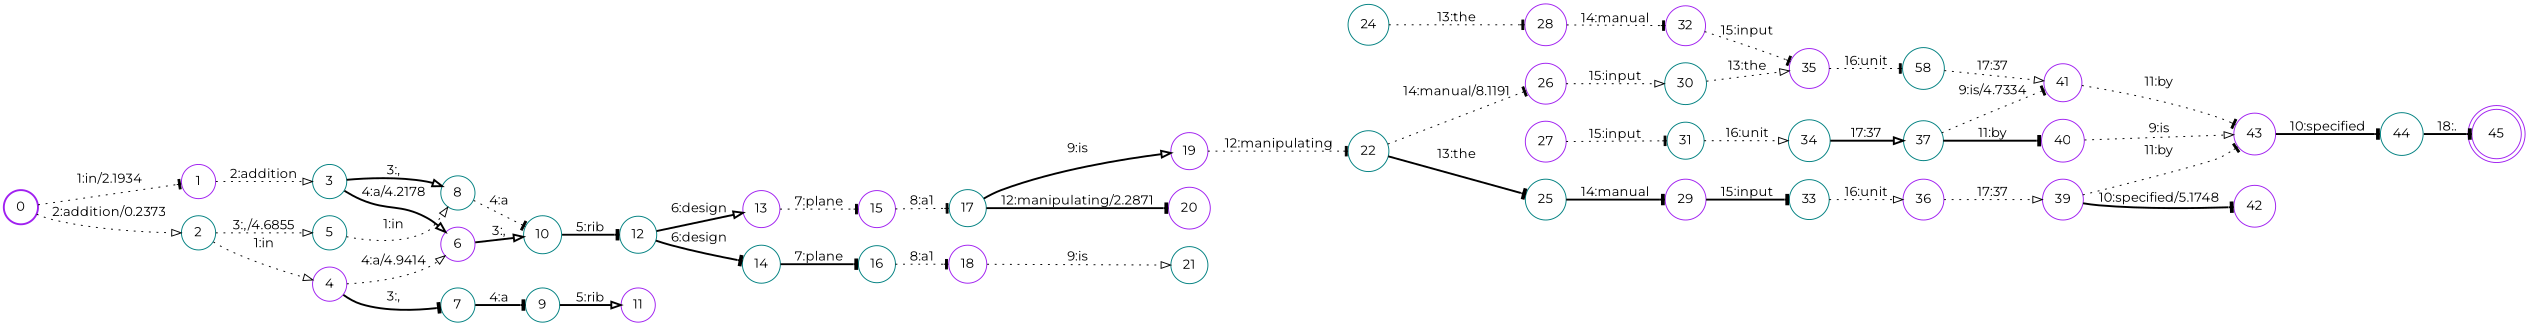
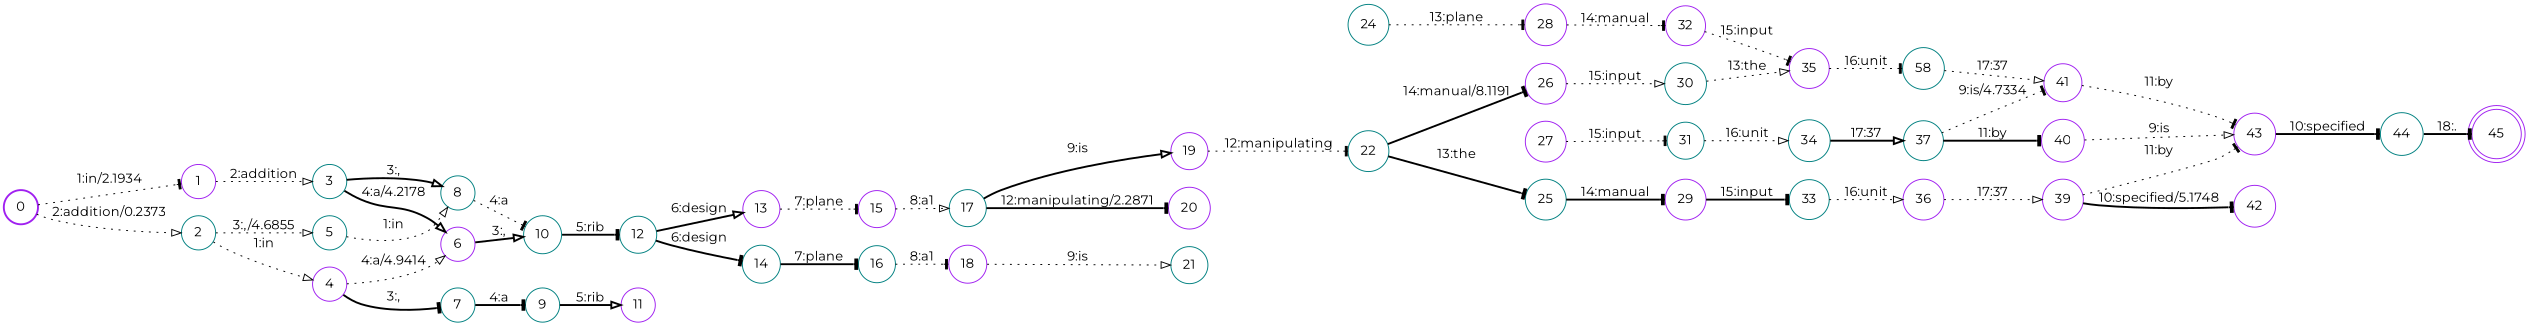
  digraph {
    fontname=Montserrat
    nodesep=0.25
    rankdir=LR
    ranksep=0.4
    node [color=purple fontname=Montserrat fontsize=14 shape=circle style=solid]
    edge [arrowhead=tee fontname=Montserrat fontsize=14 style=dotted]
    n1 [label=0 style=bold]
    n2 [label=1]
    n3 [color=teal label=2]
    n4 [color=teal label=3]
    n5 [label=4]
    n6 [color=teal label=5]
    n7 [color=teal label=8]
    n8 [label=6]
    n9 [color=teal label=7]
    n10 [color=teal label=10]
    n11 [color=teal label=9]
    n12 [color=teal label=12]
    n13 [label=11]
    n14 [label=13]
    n15 [color=teal label=14]
    n16 [label=15]
    n17 [color=teal label=16]
    n18 [color=teal label=17]
    n19 [label=18]
    n20 [label=19]
    n21 [label=20]
    n22 [color=teal label=21]
    n23 [color=teal label=22]
    n24 [color=teal label=25]
    n25 [label=26]
    n26 [color=teal label=24]
    n27 [label=28]
    n28 [label=29]
    n29 [color=teal label=30]
    n30 [label=27]
    n31 [color=teal label=31]
    n32 [label=32]
    n33 [color=teal label=33]
    n34 [label=35]
    n35 [color=teal label=34]
    n36 [label=36]
    n37 [color=teal label=58]
    n38 [color=teal label=37]
    n39 [label=39]
    n40 [label=41]
    n41 [label=40]
    n42 [label=42]
    n43 [label=43]
    n44 [color=teal label=44]
    n45 [label=45 shape=doublecircle]
    n1 -> n2 [label="1:in/2.1934"]
    n1 -> n3 [arrowhead=onormal label="2:addition/0.2373"]
    n2 -> n4 [arrowhead=onormal label="2:addition"]
    n3 -> n5 [arrowhead=onormal label="1:in"]
    n3 -> n6 [arrowhead=onormal label="3:,/4.6855"]
    n4 -> n7 [arrowhead=onormal label="3:," style=bold]
    n4 -> n8 [arrowhead=onormal label="4:a/4.2178" style=bold]
    n5 -> n8 [arrowhead=onormal label="4:a/4.9414"]
    n5 -> n9 [label="3:," style=bold]
    n6 -> n7 [arrowhead=onormal label="1:in"]
    n7 -> n10 [label="4:a"]
    n8 -> n10 [arrowhead=onormal label="3:," style=bold]
    n9 -> n11 [label="4:a" style=bold]
    n10 -> n12 [label="5:rib" style=bold]
    n11 -> n13 [arrowhead=onormal label="5:rib" style=bold]
    n12 -> n14 [arrowhead=onormal label="6:design" style=bold]
    n12 -> n15 [label="6:design" style=bold]
    n14 -> n16 [label="7:plane"]
    n15 -> n17 [label="7:plane" style=bold]
-   n16 -> n18 [label="8:a1"]
+   n16 -> n18 [arrowhead=onormal label="8:a1"]
    n17 -> n19 [label="8:a1"]
    n18 -> n20 [arrowhead=onormal label="9:is" style=bold]
    n18 -> n21 [label="12:manipulating/2.2871" style=bold]
    n19 -> n22 [arrowhead=onormal label="9:is"]
    n20 -> n23 [label="12:manipulating"]
    n23 -> n24 [label="13:the" style=bold]
-   n23 -> n25 [label="14:manual/8.1191"]
+   n23 -> n25 [label="14:manual/8.1191" style=bold]
    n24 -> n28 [label="14:manual" style=bold]
    n25 -> n29 [arrowhead=onormal label="15:input"]
-   n26 -> n27 [label="13:the"]
+   n26 -> n27 [label="13:plane"]
    n27 -> n32 [label="14:manual"]
    n28 -> n33 [label="15:input" style=bold]
    n29 -> n34 [arrowhead=onormal label="13:the"]
    n30 -> n31 [label="15:input"]
    n31 -> n35 [arrowhead=onormal label="16:unit"]
    n32 -> n34 [label="15:input"]
    n33 -> n36 [arrowhead=onormal label="16:unit"]
    n34 -> n37 [label="16:unit"]
    n35 -> n38 [arrowhead=onormal label="17:37" style=bold]
    n36 -> n39 [arrowhead=onormal label="17:37"]
    n37 -> n40 [arrowhead=onormal label="17:37"]
    n38 -> n40 [label="9:is/4.7334"]
    n38 -> n41 [label="11:by" style=bold]
    n39 -> n42 [label="10:specified/5.1748" style=bold]
    n39 -> n43 [label="11:by"]
    n40 -> n43 [label="11:by"]
    n41 -> n43 [arrowhead=onormal label="9:is"]
    n43 -> n44 [label="10:specified" style=bold]
    n44 -> n45 [label="18:." style=bold]
  }
